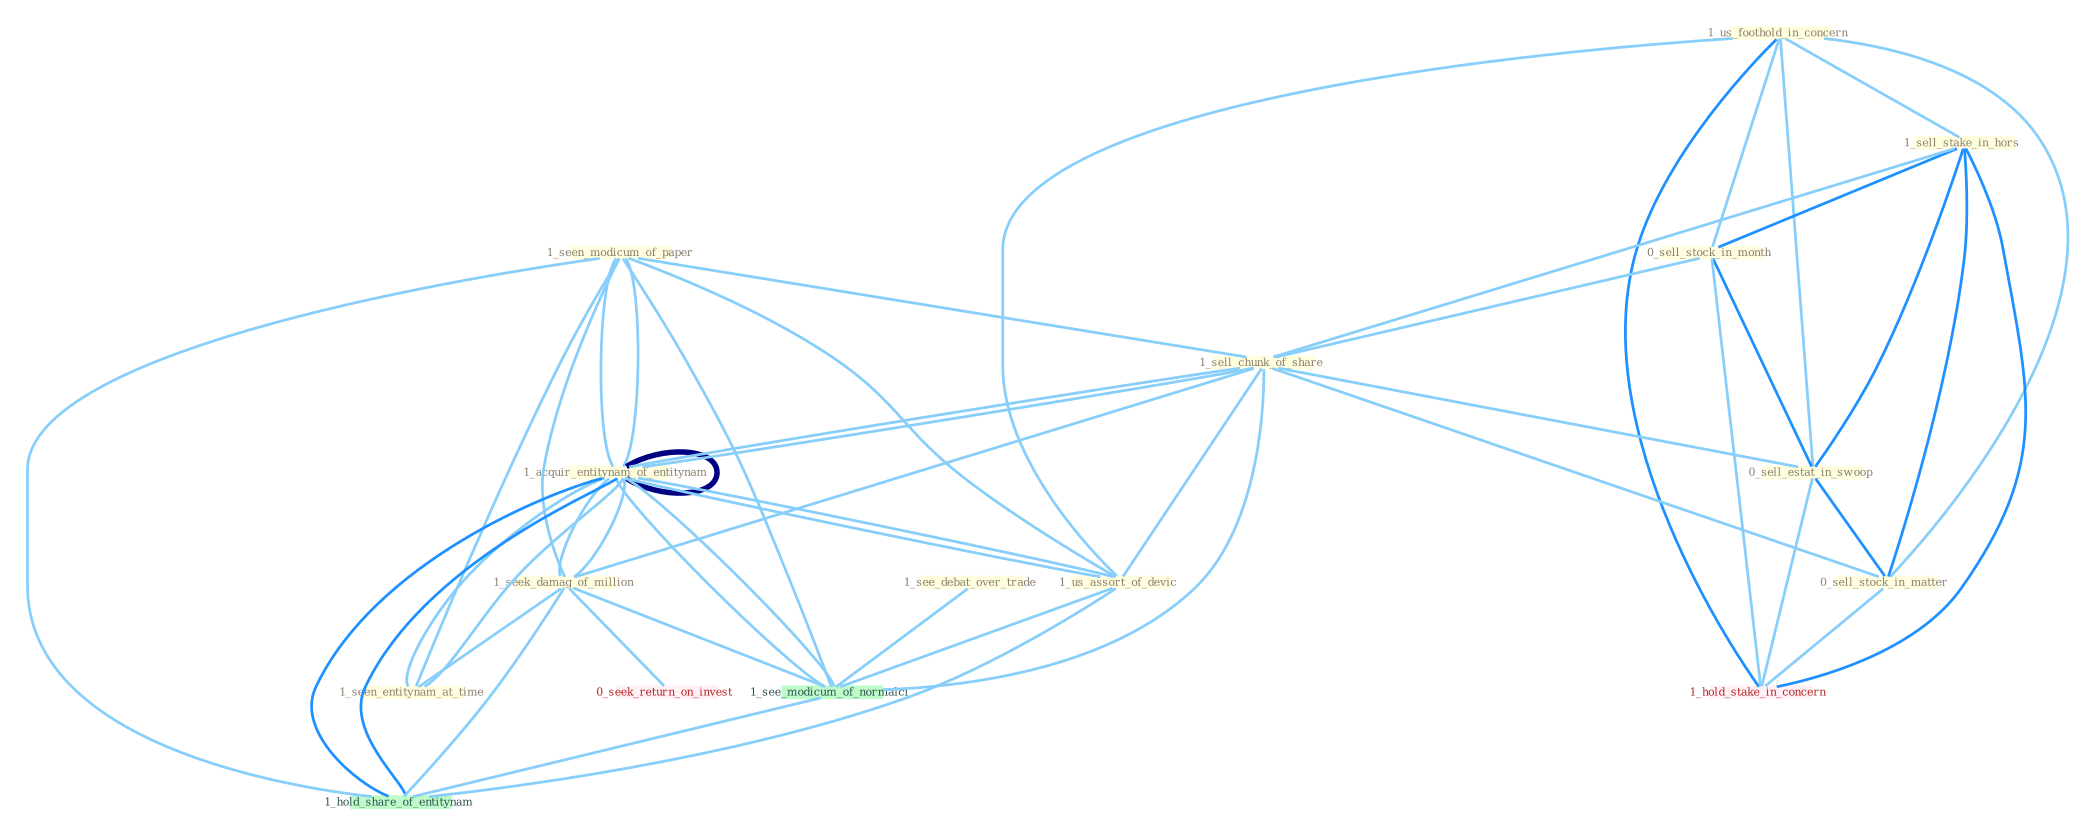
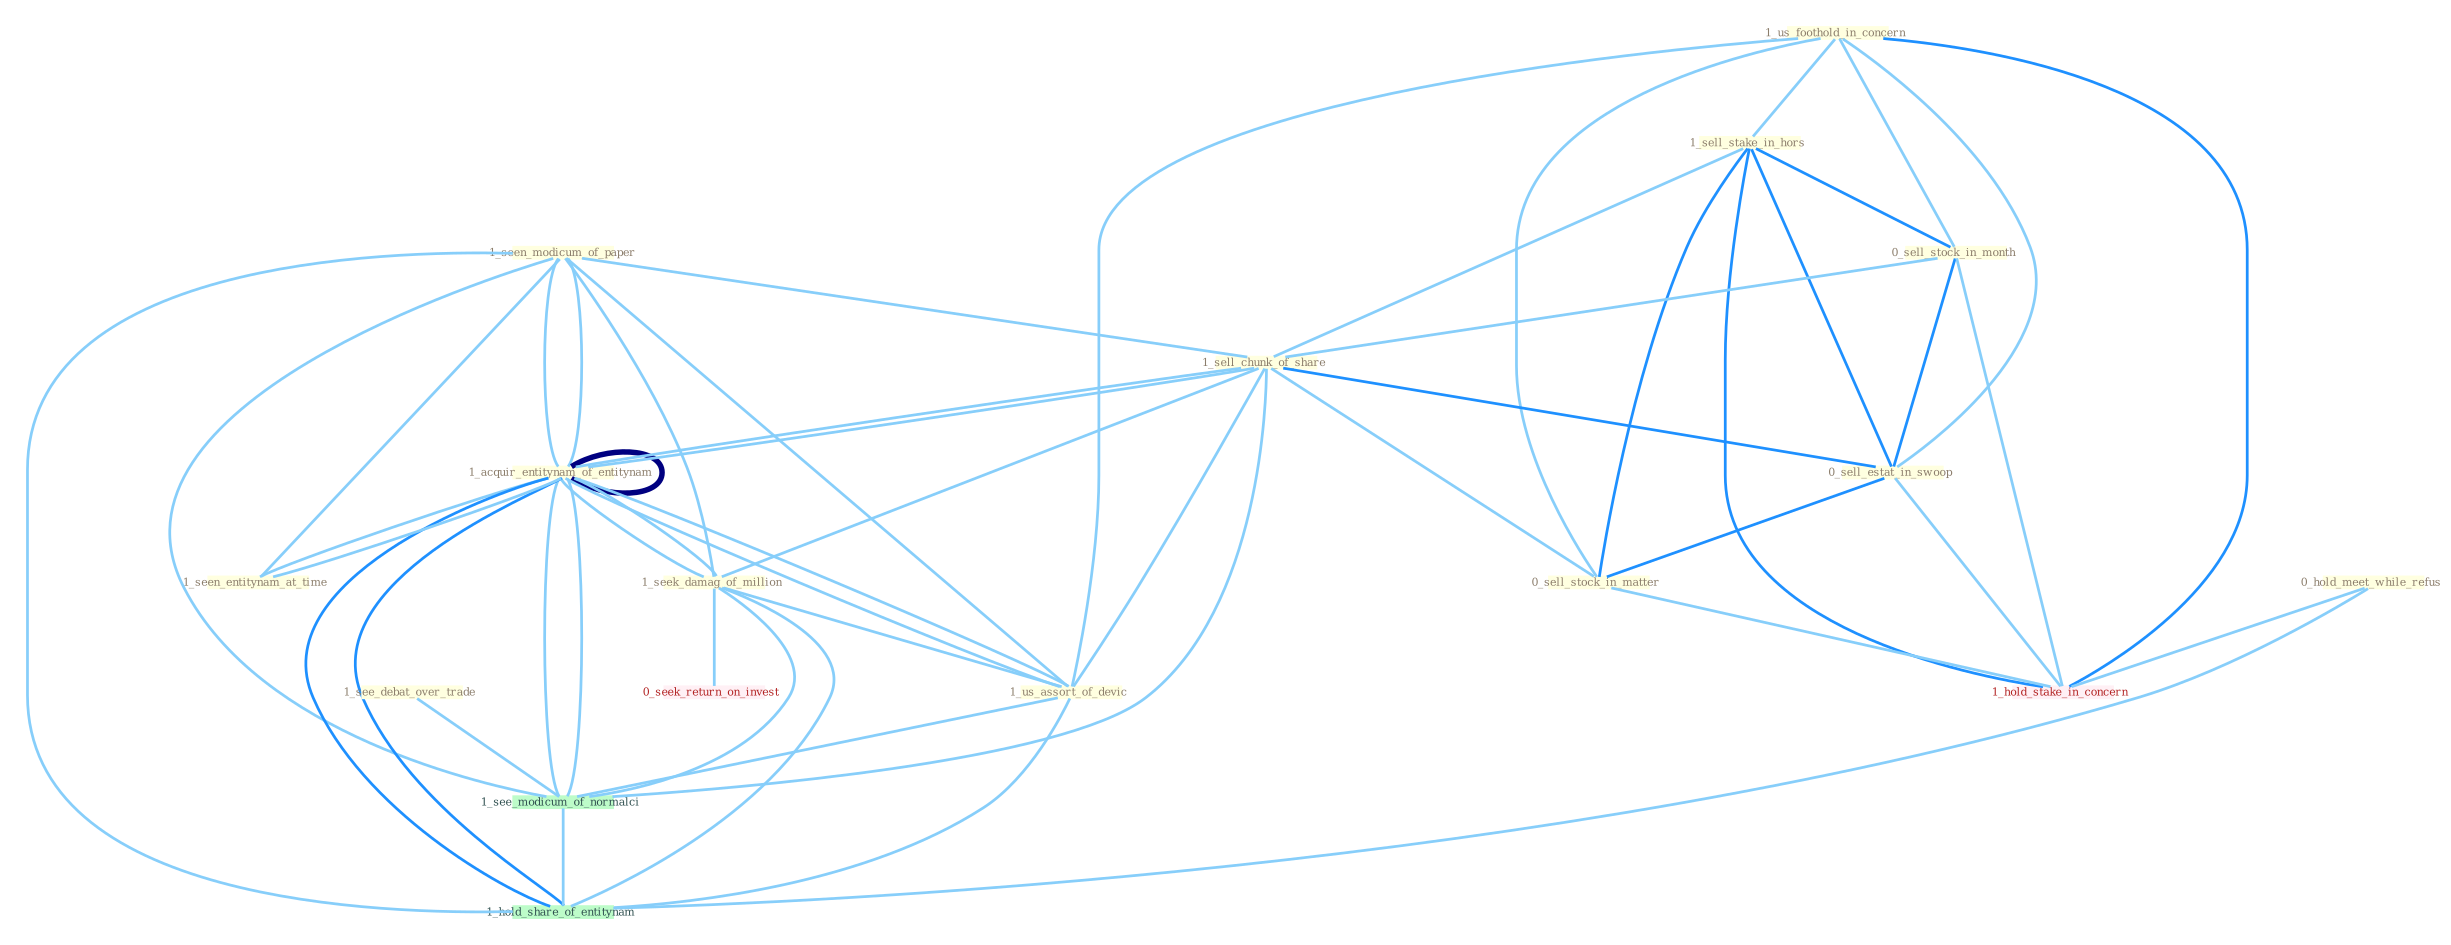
  graph {
    node [color="#ffffe0" fixedsize=true fontcolor="#8b7d6b" fontsize=4 shape=polygon style=filled]
    edge [color="#87cefa" w=1]
    "1_us_foothold_in_concern " [height=.06 width=.5]
    "1_sell_stake_in_hors " [height=.06 width=.5]
    n3 [height=.06 label="1_seen_modicum_of_paper" width=.5]
    "0_sell_stock_in_month " [height=.06 width=.5]
    "1_acquir_entitynam_of_entitynam " [height=.06 width=.5]
    "1_seek_damag_of_million " [height=.06 width=.5]
+   "0_hold_meet_while_refus " [height=.06 width=.5]
    "1_sell_chunk_of_share " [height=.06 width=.5]
    "1_seen_entitynam_at_time " [height=.06 width=.5]
    "0_sell_estat_in_swoop " [height=.06 width=.5]
    "0_sell_stock_in_matter " [height=.06 width=.5]
    "1_us_assort_of_devic " [height=.06 width=.5]
    "1_see_debat_over_trade " [height=.06 width=.5]
    "1_hold_stake_in_concern " [color="#fff0f5" fontcolor="#b22222" height=.06 width=.5]
    "0_seek_return_on_invest " [color="#fff0f5" fontcolor="#b22222" height=.06 width=.5]
    "1_see_modicum_of_normalci " [color="#BDFCC9" fontcolor="#2f4f4f" height=.06 width=.5]
    "1_hold_share_of_entitynam " [color="#BDFCC9" fontcolor="#2f4f4f" height=.06 width=.5]
    subgraph sub_1 {
      "1_us_foothold_in_concern "
      "1_sell_stake_in_hors "
      n3
      "0_sell_stock_in_month "
      "1_acquir_entitynam_of_entitynam "
      "1_seek_damag_of_million "
+     "0_hold_meet_while_refus "
      "1_sell_chunk_of_share "
      "1_seen_entitynam_at_time "
      "0_sell_estat_in_swoop "
      "0_sell_stock_in_matter "
      "1_us_assort_of_devic "
      "1_see_debat_over_trade "
    }
    subgraph sub_2 {
      "1_hold_stake_in_concern "
      "0_seek_return_on_invest "
    }
    "1_us_foothold_in_concern " -- "1_sell_stake_in_hors "
    "1_us_foothold_in_concern " -- "0_sell_stock_in_month "
    "1_us_foothold_in_concern " -- "0_sell_estat_in_swoop "
    "1_us_foothold_in_concern " -- "0_sell_stock_in_matter "
    "1_us_foothold_in_concern " -- "1_us_assort_of_devic "
    "1_us_foothold_in_concern " -- "1_hold_stake_in_concern " [color="#1e90ff" w=2]
    "1_sell_stake_in_hors " -- "0_sell_stock_in_month " [color="#1e90ff" w=2]
    "1_sell_stake_in_hors " -- "1_sell_chunk_of_share "
    "1_sell_stake_in_hors " -- "0_sell_estat_in_swoop " [color="#1e90ff" w=2]
    "1_sell_stake_in_hors " -- "0_sell_stock_in_matter " [color="#1e90ff" w=2]
    "1_sell_stake_in_hors " -- "1_hold_stake_in_concern " [color="#1e90ff" w=2]
    n3 -- "1_acquir_entitynam_of_entitynam "
    n3 -- "1_acquir_entitynam_of_entitynam "
    n3 -- "1_seek_damag_of_million "
    n3 -- "1_sell_chunk_of_share "
    n3 -- "1_seen_entitynam_at_time "
    n3 -- "1_us_assort_of_devic "
    n3 -- "1_see_modicum_of_normalci "
    n3 -- "1_hold_share_of_entitynam "
    "0_sell_stock_in_month " -- "1_sell_chunk_of_share "
    "0_sell_stock_in_month " -- "0_sell_estat_in_swoop " [color="#1e90ff" w=2]
    "0_sell_stock_in_month " -- "1_hold_stake_in_concern "
    "1_acquir_entitynam_of_entitynam " -- "1_acquir_entitynam_of_entitynam " [color="#000080" style=bold w=4]
    "1_acquir_entitynam_of_entitynam " -- "1_seek_damag_of_million "
    "1_acquir_entitynam_of_entitynam " -- "1_sell_chunk_of_share "
    "1_acquir_entitynam_of_entitynam " -- "1_seen_entitynam_at_time "
    "1_acquir_entitynam_of_entitynam " -- "1_us_assort_of_devic "
    "1_acquir_entitynam_of_entitynam " -- "1_see_modicum_of_normalci "
    "1_acquir_entitynam_of_entitynam " -- "1_hold_share_of_entitynam " [color="#1e90ff" w=2]
    "1_acquir_entitynam_of_entitynam " -- "1_hold_share_of_entitynam " [color="#1e90ff" w=2]
    "1_seek_damag_of_million " -- "1_acquir_entitynam_of_entitynam "
    "1_seek_damag_of_million " -- "1_sell_chunk_of_share "
-   "1_seek_damag_of_million " -- "1_seen_entitynam_at_time "
+   "1_seek_damag_of_million " -- "1_us_assort_of_devic "
    "1_seek_damag_of_million " -- "0_seek_return_on_invest "
    "1_seek_damag_of_million " -- "1_see_modicum_of_normalci "
    "1_seek_damag_of_million " -- "1_hold_share_of_entitynam "
+   "0_hold_meet_while_refus " -- "1_hold_stake_in_concern "
+   "0_hold_meet_while_refus " -- "1_hold_share_of_entitynam "
    "1_sell_chunk_of_share " -- "1_acquir_entitynam_of_entitynam "
-   "1_sell_chunk_of_share " -- "0_sell_estat_in_swoop "
+   "1_sell_chunk_of_share " -- "0_sell_estat_in_swoop " [color="#1e90ff"]
    "1_sell_chunk_of_share " -- "0_sell_stock_in_matter "
    "1_sell_chunk_of_share " -- "1_us_assort_of_devic "
    "1_sell_chunk_of_share " -- "1_see_modicum_of_normalci "
    "1_seen_entitynam_at_time " -- "1_acquir_entitynam_of_entitynam "
    "0_sell_estat_in_swoop " -- "0_sell_stock_in_matter " [color="#1e90ff" w=2]
    "0_sell_estat_in_swoop " -- "1_hold_stake_in_concern "
    "0_sell_stock_in_matter " -- "1_hold_stake_in_concern "
    "1_us_assort_of_devic " -- "1_acquir_entitynam_of_entitynam "
    "1_us_assort_of_devic " -- "1_see_modicum_of_normalci "
    "1_us_assort_of_devic " -- "1_hold_share_of_entitynam "
    "1_see_debat_over_trade " -- "1_see_modicum_of_normalci "
    "1_see_modicum_of_normalci " -- "1_acquir_entitynam_of_entitynam "
    "1_see_modicum_of_normalci " -- "1_hold_share_of_entitynam "
  }
